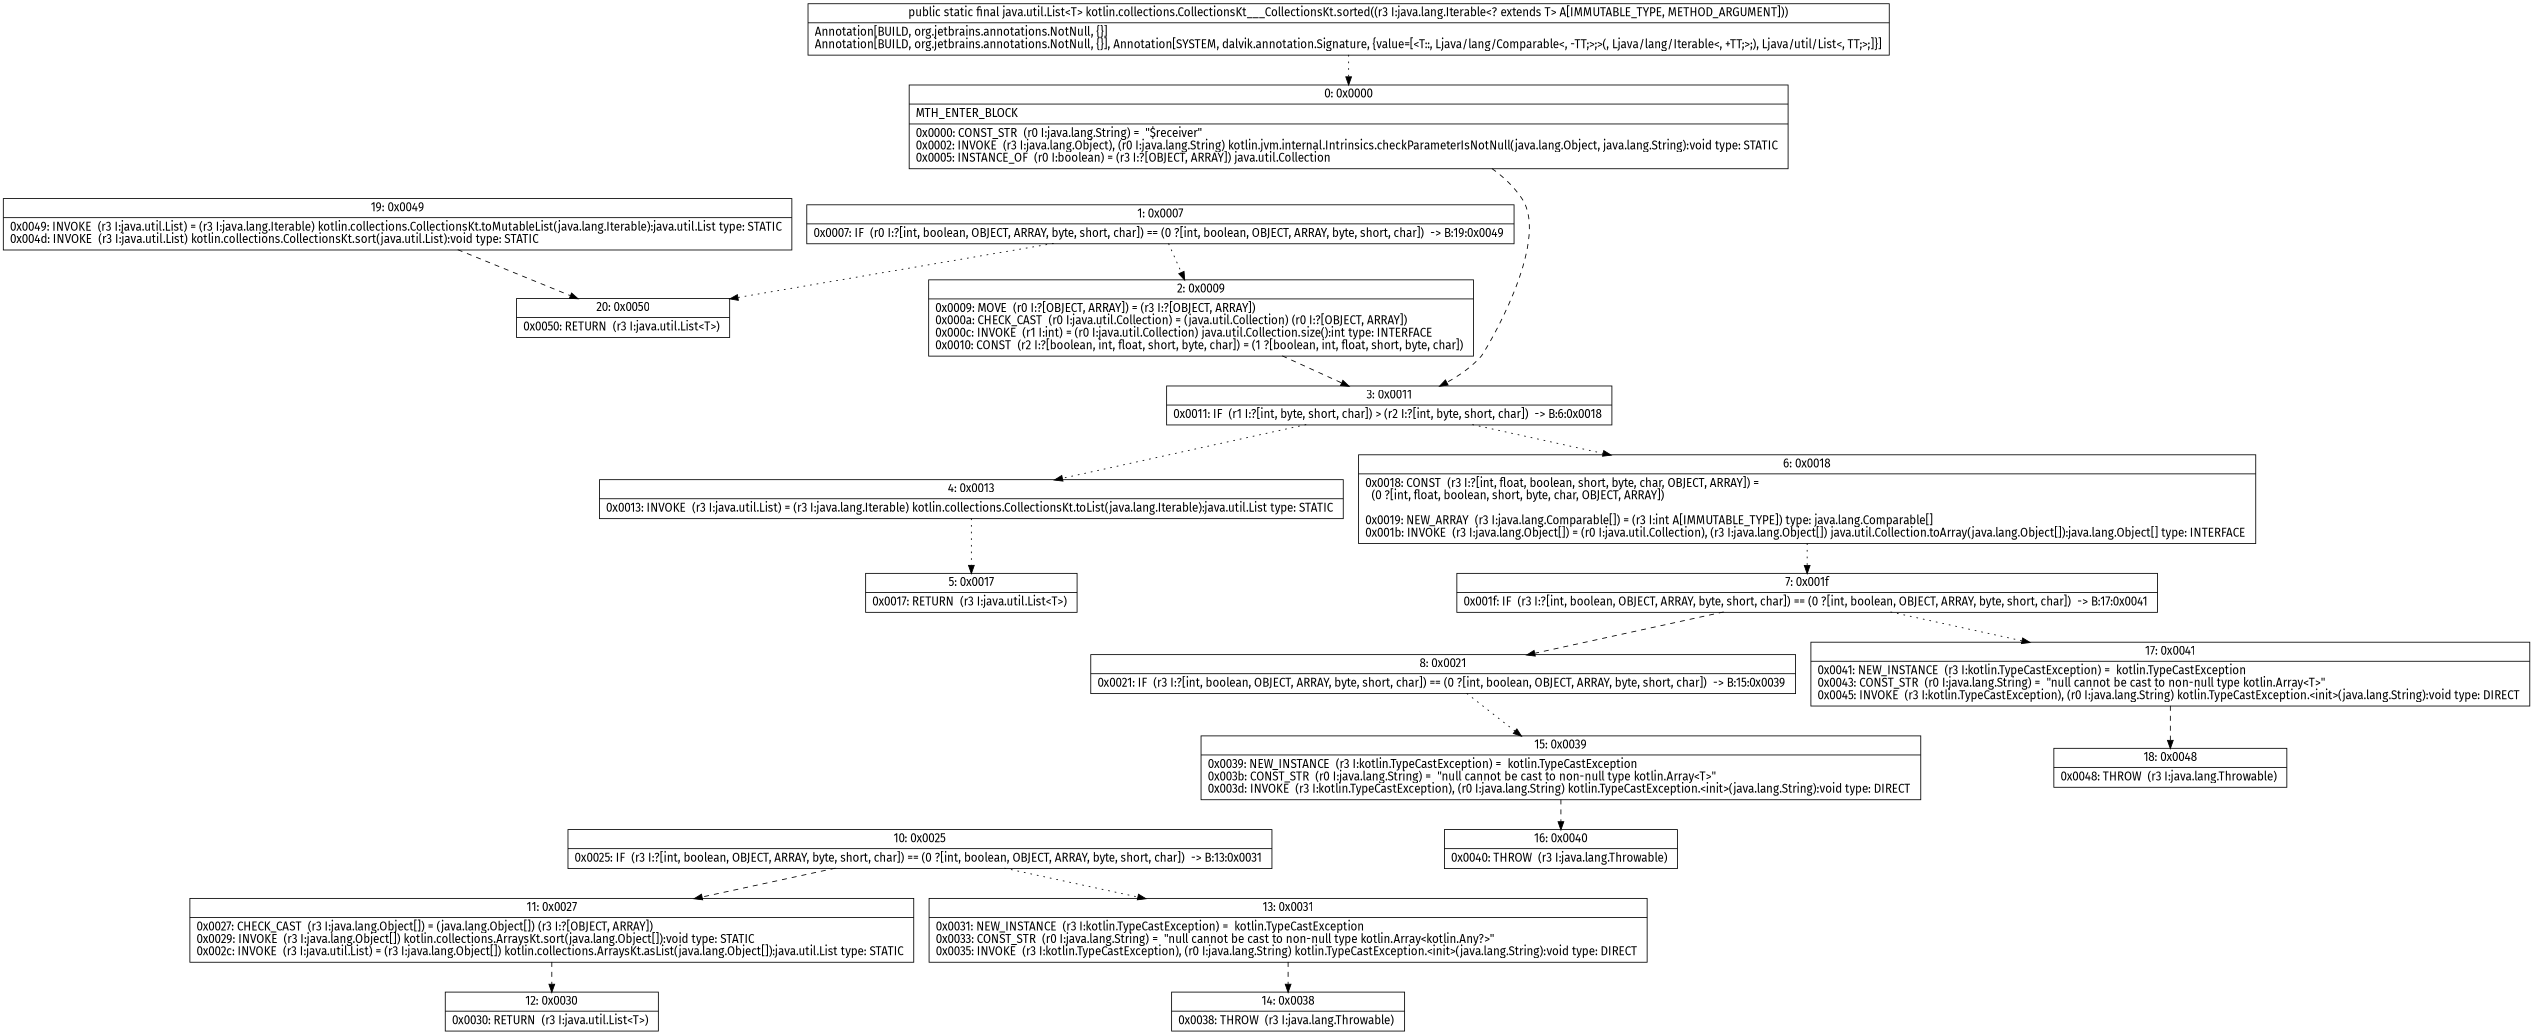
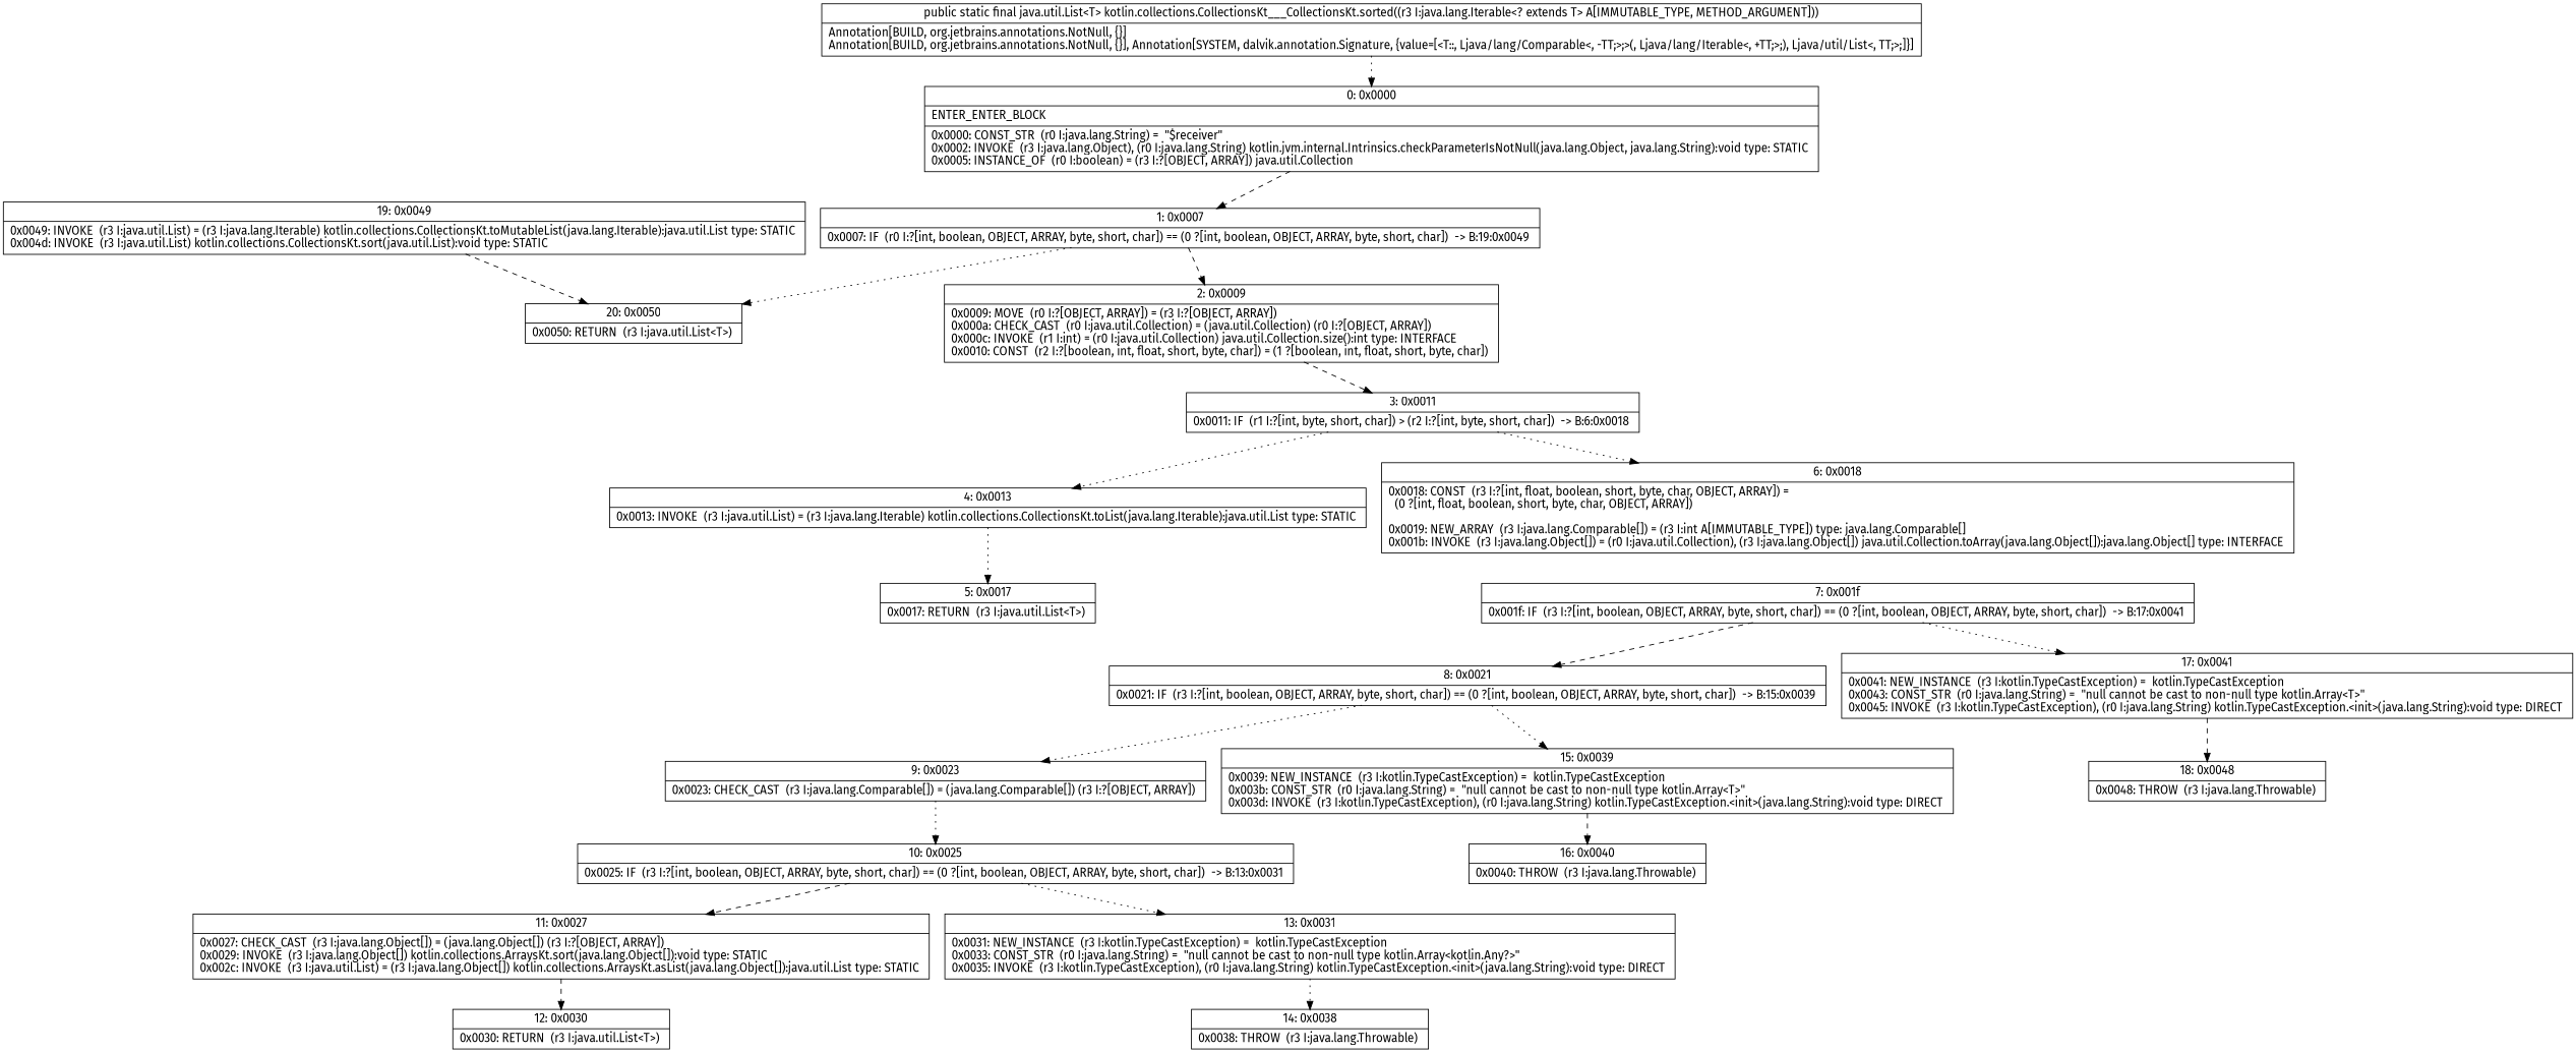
  digraph {
    fontname="Fira Sans"
    node [fontname="Fira Sans" shape=record]
    edge [fontname="Fira Sans" style=dotted]
-   n1 [label="{0\:\ 0x0000|MTH_ENTER_BLOCK\l|0x0000: CONST_STR  (r0 I:java.lang.String) =  \"$receiver\" \l0x0002: INVOKE  (r3 I:java.lang.Object), (r0 I:java.lang.String) kotlin.jvm.internal.Intrinsics.checkParameterIsNotNull(java.lang.Object, java.lang.String):void type: STATIC \l0x0005: INSTANCE_OF  (r0 I:boolean) = (r3 I:?[OBJECT, ARRAY]) java.util.Collection \l}"]
+   n1 [label="{0\:\ 0x0000|ENTER_ENTER_BLOCK\l|0x0000: CONST_STR  (r0 I:java.lang.String) =  \"$receiver\" \l0x0002: INVOKE  (r3 I:java.lang.Object), (r0 I:java.lang.String) kotlin.jvm.internal.Intrinsics.checkParameterIsNotNull(java.lang.Object, java.lang.String):void type: STATIC \l0x0005: INSTANCE_OF  (r0 I:boolean) = (r3 I:?[OBJECT, ARRAY]) java.util.Collection \l}"]
    n2 [label="{1\:\ 0x0007|0x0007: IF  (r0 I:?[int, boolean, OBJECT, ARRAY, byte, short, char]) == (0 ?[int, boolean, OBJECT, ARRAY, byte, short, char])  \-\> B:19:0x0049 \l}"]
    n3 [label="{2\:\ 0x0009|0x0009: MOVE  (r0 I:?[OBJECT, ARRAY]) = (r3 I:?[OBJECT, ARRAY]) \l0x000a: CHECK_CAST  (r0 I:java.util.Collection) = (java.util.Collection) (r0 I:?[OBJECT, ARRAY]) \l0x000c: INVOKE  (r1 I:int) = (r0 I:java.util.Collection) java.util.Collection.size():int type: INTERFACE \l0x0010: CONST  (r2 I:?[boolean, int, float, short, byte, char]) = (1 ?[boolean, int, float, short, byte, char]) \l}"]
    n4 [label="{20\:\ 0x0050|0x0050: RETURN  (r3 I:java.util.List\<T\>) \l}"]
    n5 [label="{3\:\ 0x0011|0x0011: IF  (r1 I:?[int, byte, short, char]) \> (r2 I:?[int, byte, short, char])  \-\> B:6:0x0018 \l}"]
    n6 [label="{19\:\ 0x0049|0x0049: INVOKE  (r3 I:java.util.List) = (r3 I:java.lang.Iterable) kotlin.collections.CollectionsKt.toMutableList(java.lang.Iterable):java.util.List type: STATIC \l0x004d: INVOKE  (r3 I:java.util.List) kotlin.collections.CollectionsKt.sort(java.util.List):void type: STATIC \l}"]
    n7 [label="{4\:\ 0x0013|0x0013: INVOKE  (r3 I:java.util.List) = (r3 I:java.lang.Iterable) kotlin.collections.CollectionsKt.toList(java.lang.Iterable):java.util.List type: STATIC \l}"]
    n8 [label="{6\:\ 0x0018|0x0018: CONST  (r3 I:?[int, float, boolean, short, byte, char, OBJECT, ARRAY]) = \l  (0 ?[int, float, boolean, short, byte, char, OBJECT, ARRAY])\l \l0x0019: NEW_ARRAY  (r3 I:java.lang.Comparable[]) = (r3 I:int A[IMMUTABLE_TYPE]) type: java.lang.Comparable[] \l0x001b: INVOKE  (r3 I:java.lang.Object[]) = (r0 I:java.util.Collection), (r3 I:java.lang.Object[]) java.util.Collection.toArray(java.lang.Object[]):java.lang.Object[] type: INTERFACE \l}"]
    n9 [label="{5\:\ 0x0017|0x0017: RETURN  (r3 I:java.util.List\<T\>) \l}"]
    n10 [label="{7\:\ 0x001f|0x001f: IF  (r3 I:?[int, boolean, OBJECT, ARRAY, byte, short, char]) == (0 ?[int, boolean, OBJECT, ARRAY, byte, short, char])  \-\> B:17:0x0041 \l}"]
    n11 [label="{8\:\ 0x0021|0x0021: IF  (r3 I:?[int, boolean, OBJECT, ARRAY, byte, short, char]) == (0 ?[int, boolean, OBJECT, ARRAY, byte, short, char])  \-\> B:15:0x0039 \l}"]
    n12 [label="{17\:\ 0x0041|0x0041: NEW_INSTANCE  (r3 I:kotlin.TypeCastException) =  kotlin.TypeCastException \l0x0043: CONST_STR  (r0 I:java.lang.String) =  \"null cannot be cast to non\-null type kotlin.Array\<T\>\" \l0x0045: INVOKE  (r3 I:kotlin.TypeCastException), (r0 I:java.lang.String) kotlin.TypeCastException.\<init\>(java.lang.String):void type: DIRECT \l}"]
+   n13 [label="{9\:\ 0x0023|0x0023: CHECK_CAST  (r3 I:java.lang.Comparable[]) = (java.lang.Comparable[]) (r3 I:?[OBJECT, ARRAY]) \l}"]
    n14 [label="{15\:\ 0x0039|0x0039: NEW_INSTANCE  (r3 I:kotlin.TypeCastException) =  kotlin.TypeCastException \l0x003b: CONST_STR  (r0 I:java.lang.String) =  \"null cannot be cast to non\-null type kotlin.Array\<T\>\" \l0x003d: INVOKE  (r3 I:kotlin.TypeCastException), (r0 I:java.lang.String) kotlin.TypeCastException.\<init\>(java.lang.String):void type: DIRECT \l}"]
    n15 [label="{18\:\ 0x0048|0x0048: THROW  (r3 I:java.lang.Throwable) \l}"]
    n16 [label="{10\:\ 0x0025|0x0025: IF  (r3 I:?[int, boolean, OBJECT, ARRAY, byte, short, char]) == (0 ?[int, boolean, OBJECT, ARRAY, byte, short, char])  \-\> B:13:0x0031 \l}"]
    n17 [label="{16\:\ 0x0040|0x0040: THROW  (r3 I:java.lang.Throwable) \l}"]
    n18 [label="{11\:\ 0x0027|0x0027: CHECK_CAST  (r3 I:java.lang.Object[]) = (java.lang.Object[]) (r3 I:?[OBJECT, ARRAY]) \l0x0029: INVOKE  (r3 I:java.lang.Object[]) kotlin.collections.ArraysKt.sort(java.lang.Object[]):void type: STATIC \l0x002c: INVOKE  (r3 I:java.util.List) = (r3 I:java.lang.Object[]) kotlin.collections.ArraysKt.asList(java.lang.Object[]):java.util.List type: STATIC \l}"]
    n19 [label="{13\:\ 0x0031|0x0031: NEW_INSTANCE  (r3 I:kotlin.TypeCastException) =  kotlin.TypeCastException \l0x0033: CONST_STR  (r0 I:java.lang.String) =  \"null cannot be cast to non\-null type kotlin.Array\<kotlin.Any?\>\" \l0x0035: INVOKE  (r3 I:kotlin.TypeCastException), (r0 I:java.lang.String) kotlin.TypeCastException.\<init\>(java.lang.String):void type: DIRECT \l}"]
    n20 [label="{12\:\ 0x0030|0x0030: RETURN  (r3 I:java.util.List\<T\>) \l}"]
    n21 [label="{14\:\ 0x0038|0x0038: THROW  (r3 I:java.lang.Throwable) \l}"]
    n22 [label="{public static final java.util.List\<T\> kotlin.collections.CollectionsKt___CollectionsKt.sorted((r3 I:java.lang.Iterable\<? extends T\> A[IMMUTABLE_TYPE, METHOD_ARGUMENT]))  | Annotation[BUILD, org.jetbrains.annotations.NotNull, \{\}]\lAnnotation[BUILD, org.jetbrains.annotations.NotNull, \{\}], Annotation[SYSTEM, dalvik.annotation.Signature, \{value=[\<T::, Ljava\/lang\/Comparable\<, \-TT;\>;\>(, Ljava\/lang\/Iterable\<, +TT;\>;), Ljava\/util\/List\<, TT;\>;]\}]\l}"]
-   n1 -> n5 [style=dashed]
-   n2 -> n3
+   n1 -> n2 [style=dashed]
+   n2 -> n3 [style=dashed]
    n2 -> n4
    n3 -> n5 [style=dashed]
    n5 -> n7
    n5 -> n8
    n6 -> n4 [style=dashed]
    n7 -> n9
-   n8 -> n10
    n10 -> n11 [style=dashed]
    n10 -> n12
+   n11 -> n13
    n11 -> n14
    n12 -> n15 [style=dashed]
+   n13 -> n16
    n14 -> n17 [style=dashed]
    n16 -> n18 [style=dashed]
    n16 -> n19
    n18 -> n20 [style=dashed]
-   n19 -> n21 [style=dashed]
+   n19 -> n21
    n22 -> n1
  }
